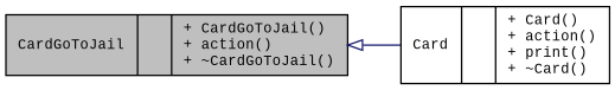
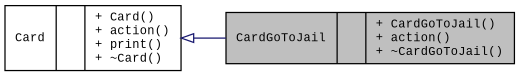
  digraph {
    rankdir=LR
    fontname="Liberation Mono"
    node [color=black fontname="Liberation Mono" fontsize=10 shape=record style=filled]
    n1 [fillcolor=grey75 fontcolor=black height=0.2 label="{CardGoToJail\n||+ CardGoToJail()\l+ action()\l+ ~CardGoToJail()\l}" width=0.4]
    n2 [fillcolor=white height=0.2 label="{Card\n||+ Card()\l+ action()\l+ print()\l+ ~Card()\l}" width=0.4]
-   n1 -> n2 [arrowtail=onormal color=midnightblue dir=back fontname="Liberation Mono" fontsize=10 labelfontname=FreeSans labelfontsize=10 style=solid]
+   n2 -> n1 [arrowtail=onormal color=midnightblue dir=back fontname="Liberation Mono" fontsize=10 labelfontname=FreeSans labelfontsize=10 style=solid]
  }
